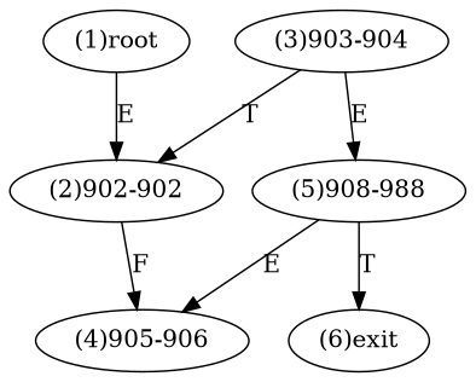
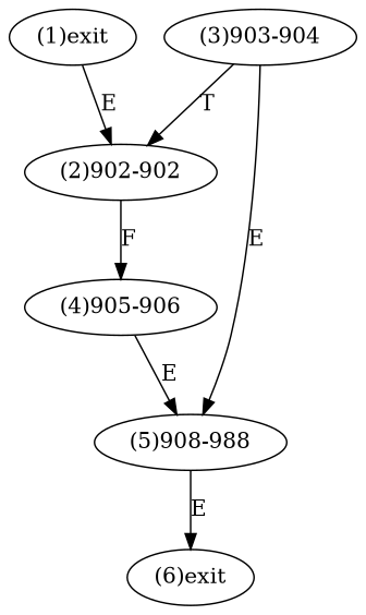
  digraph {
-   n1 [label="(1)root"]
+   n1 [label="(1)exit"]
    n2 [label="(2)902-902"]
    n3 [label="(4)905-906"]
    n4 [label="(3)903-904"]
    n5 [label="(5)908-988"]
    n6 [label="(6)exit"]
    n1 -> n2 [label=E]
    n2 -> n3 [label=F]
-   n5 -> n3 [label=E]
+   n3 -> n5 [label=E]
    n4 -> n2 [label=T]
    n4 -> n5 [label=E]
-   n5 -> n6 [label=T]
+   n5 -> n6 [label=E]
  }
